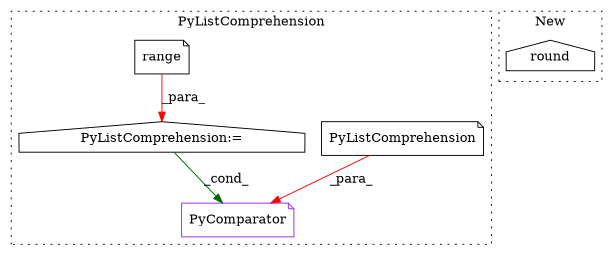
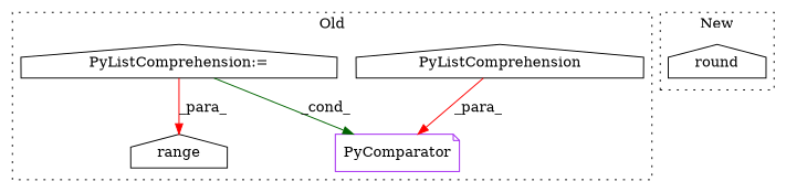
  digraph {
    node [a=32 color=black l=36 s=9916 shape=note]
    edge [color=red]
-   n1 [a=109 l=134 label=PyListComprehension s=9826]
+   n1 [a=109 l=134 label=PyListComprehension s=9826 shape=house]
    n2 [a=7 label="PyListComprehension:=" shape=house]
    n3 [a=113 color=purple label=PyComparator]
-   n4 [l="6,1" label=range s="9923,9942"]
+   n4 [l="6,1" label=range s="9923,9942" shape=house]
    n5 [l=7 label=round s=6254 shape=house]
    subgraph cluster_1 {
-     label=PyListComprehension
+     label=Old
      style=dotted
      n1
      n2
      n3
      n4
    }
    subgraph cluster_2 {
      label=New
      style=dotted
      n5
    }
    n1 -> n3 [label=_para_]
    n2 -> n3 [color=darkgreen label=_cond_]
-   n4 -> n2 [label=_para_]
+   n2 -> n4 [label=_para_]
  }
